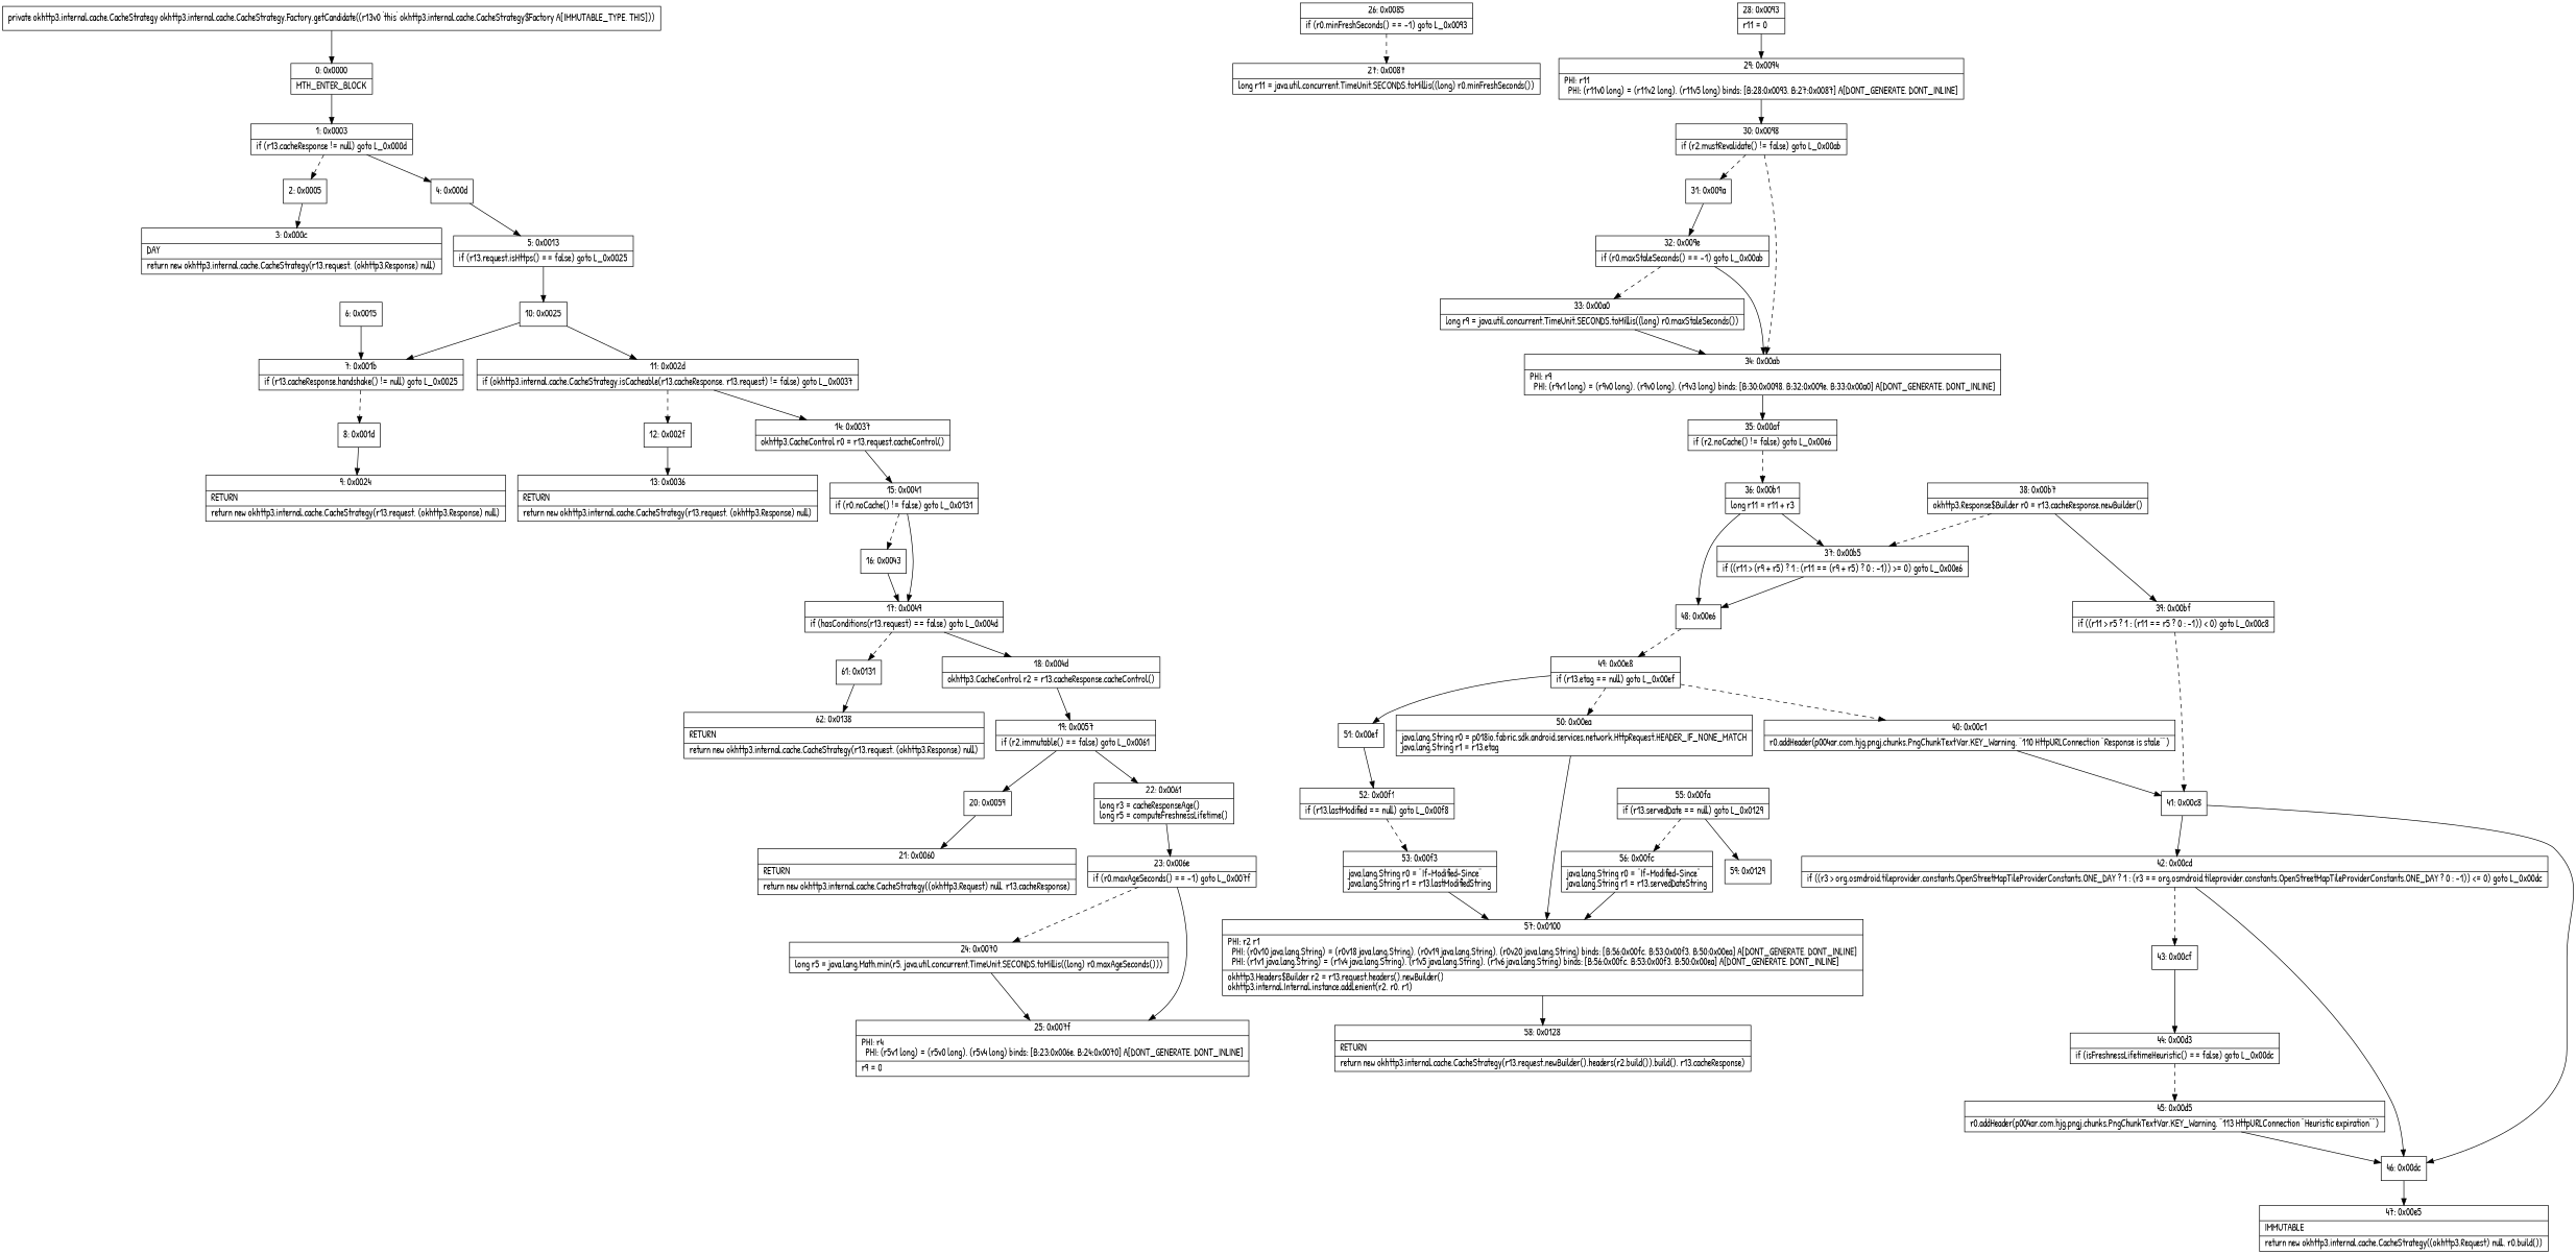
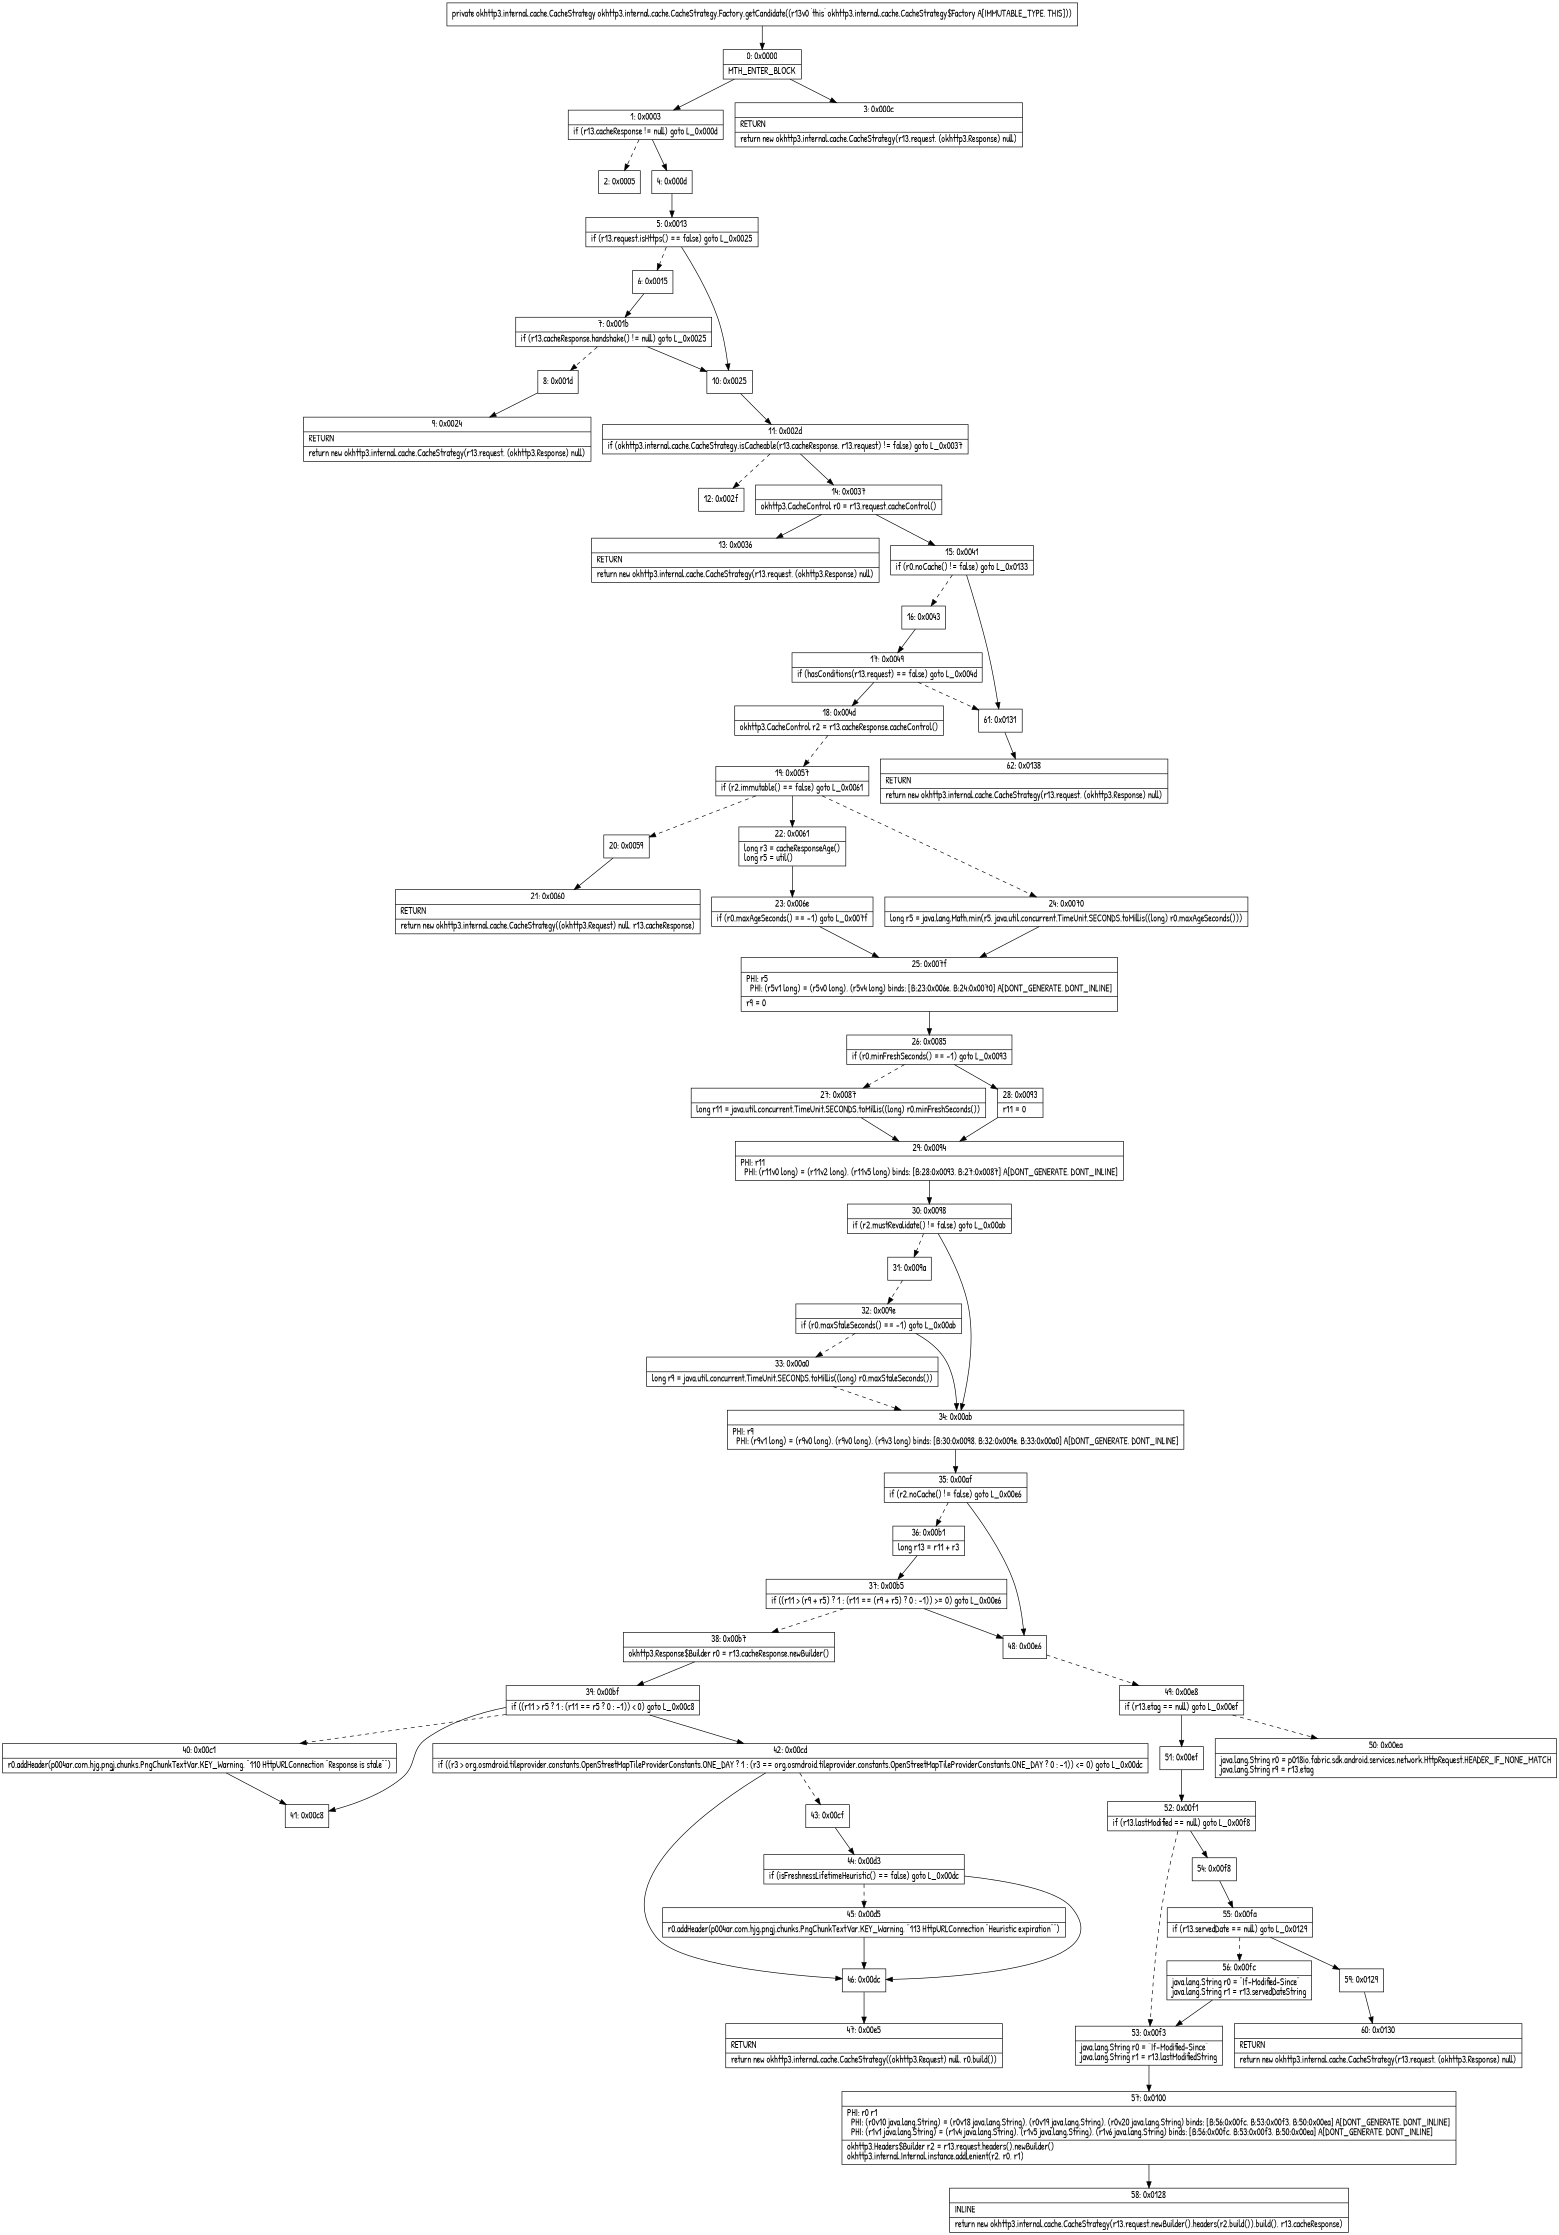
  digraph {
    fontname="Patrick Hand"
    node [fontname="Patrick Hand" shape=record]
    edge [fontname="Patrick Hand"]
    n1 [label="{0\:\ 0x0000|MTH_ENTER_BLOCK\l}"]
    n2 [label="{1\:\ 0x0003|if (r13.cacheResponse != null) goto L_0x000d\l}"]
    n3 [label="{2\:\ 0x0005}"]
    n4 [label="{4\:\ 0x000d}"]
-   n5 [label="{3\:\ 0x000c|DAY\l|return new okhttp3.internal.cache.CacheStrategy(r13.request, (okhttp3.Response) null)\l}"]
+   n5 [label="{3\:\ 0x000c|RETURN\l|return new okhttp3.internal.cache.CacheStrategy(r13.request, (okhttp3.Response) null)\l}"]
    n6 [label="{5\:\ 0x0013|if (r13.request.isHttps() == false) goto L_0x0025\l}"]
    n7 [label="{6\:\ 0x0015}"]
    n8 [label="{10\:\ 0x0025}"]
    n9 [label="{7\:\ 0x001b|if (r13.cacheResponse.handshake() != null) goto L_0x0025\l}"]
    n10 [label="{11\:\ 0x002d|if (okhttp3.internal.cache.CacheStrategy.isCacheable(r13.cacheResponse, r13.request) != false) goto L_0x0037\l}"]
    n11 [label="{8\:\ 0x001d}"]
    n12 [label="{9\:\ 0x0024|RETURN\l|return new okhttp3.internal.cache.CacheStrategy(r13.request, (okhttp3.Response) null)\l}"]
    n13 [label="{12\:\ 0x002f}"]
    n14 [label="{14\:\ 0x0037|okhttp3.CacheControl r0 = r13.request.cacheControl()\l}"]
    n15 [label="{13\:\ 0x0036|RETURN\l|return new okhttp3.internal.cache.CacheStrategy(r13.request, (okhttp3.Response) null)\l}"]
-   n16 [label="{15\:\ 0x0041|if (r0.noCache() != false) goto L_0x0131\l}"]
+   n16 [label="{15\:\ 0x0041|if (r0.noCache() != false) goto L_0x0133\l}"]
    n17 [label="{16\:\ 0x0043}"]
    n18 [label="{61\:\ 0x0131}"]
    n19 [label="{17\:\ 0x0049|if (hasConditions(r13.request) == false) goto L_0x004d\l}"]
    n20 [label="{62\:\ 0x0138|RETURN\l|return new okhttp3.internal.cache.CacheStrategy(r13.request, (okhttp3.Response) null)\l}"]
    n21 [label="{18\:\ 0x004d|okhttp3.CacheControl r2 = r13.cacheResponse.cacheControl()\l}"]
    n22 [label="{19\:\ 0x0057|if (r2.immutable() == false) goto L_0x0061\l}"]
    n23 [label="{20\:\ 0x0059}"]
-   n24 [label="{22\:\ 0x0061|long r3 = cacheResponseAge()\llong r5 = computeFreshnessLifetime()\l}"]
+   n24 [label="{22\:\ 0x0061|long r3 = cacheResponseAge()\llong r5 = util()\l}"]
    n25 [label="{21\:\ 0x0060|RETURN\l|return new okhttp3.internal.cache.CacheStrategy((okhttp3.Request) null, r13.cacheResponse)\l}"]
    n26 [label="{23\:\ 0x006e|if (r0.maxAgeSeconds() == \-1) goto L_0x007f\l}"]
    n27 [label="{24\:\ 0x0070|long r5 = java.lang.Math.min(r5, java.util.concurrent.TimeUnit.SECONDS.toMillis((long) r0.maxAgeSeconds()))\l}"]
-   n28 [label="{25\:\ 0x007f|PHI: r4 \l  PHI: (r5v1 long) = (r5v0 long), (r5v4 long) binds: [B:23:0x006e, B:24:0x0070] A[DONT_GENERATE, DONT_INLINE]\l|r9 = 0\l}"]
+   n28 [label="{25\:\ 0x007f|PHI: r5 \l  PHI: (r5v1 long) = (r5v0 long), (r5v4 long) binds: [B:23:0x006e, B:24:0x0070] A[DONT_GENERATE, DONT_INLINE]\l|r9 = 0\l}"]
    n29 [label="{26\:\ 0x0085|if (r0.minFreshSeconds() == \-1) goto L_0x0093\l}"]
    n30 [label="{27\:\ 0x0087|long r11 = java.util.concurrent.TimeUnit.SECONDS.toMillis((long) r0.minFreshSeconds())\l}"]
    n31 [label="{28\:\ 0x0093|r11 = 0\l}"]
    n32 [label="{29\:\ 0x0094|PHI: r11 \l  PHI: (r11v0 long) = (r11v2 long), (r11v5 long) binds: [B:28:0x0093, B:27:0x0087] A[DONT_GENERATE, DONT_INLINE]\l}"]
    n33 [label="{30\:\ 0x0098|if (r2.mustRevalidate() != false) goto L_0x00ab\l}"]
    n34 [label="{31\:\ 0x009a}"]
    n35 [label="{34\:\ 0x00ab|PHI: r9 \l  PHI: (r9v1 long) = (r9v0 long), (r9v0 long), (r9v3 long) binds: [B:30:0x0098, B:32:0x009e, B:33:0x00a0] A[DONT_GENERATE, DONT_INLINE]\l}"]
    n36 [label="{32\:\ 0x009e|if (r0.maxStaleSeconds() == \-1) goto L_0x00ab\l}"]
    n37 [label="{35\:\ 0x00af|if (r2.noCache() != false) goto L_0x00e6\l}"]
    n38 [label="{33\:\ 0x00a0|long r9 = java.util.concurrent.TimeUnit.SECONDS.toMillis((long) r0.maxStaleSeconds())\l}"]
-   n39 [label="{36\:\ 0x00b1|long r11 = r11 + r3\l}"]
+   n39 [label="{36\:\ 0x00b1|long r13 = r11 + r3\l}"]
    n40 [label="{48\:\ 0x00e6}"]
    n41 [label="{37\:\ 0x00b5|if ((r11 \> (r9 + r5) ? 1 : (r11 == (r9 + r5) ? 0 : \-1)) \>= 0) goto L_0x00e6\l}"]
    n42 [label="{49\:\ 0x00e8|if (r13.etag == null) goto L_0x00ef\l}"]
    n43 [label="{38\:\ 0x00b7|okhttp3.Response$Builder r0 = r13.cacheResponse.newBuilder()\l}"]
    n44 [label="{39\:\ 0x00bf|if ((r11 \> r5 ? 1 : (r11 == r5 ? 0 : \-1)) \< 0) goto L_0x00c8\l}"]
    n45 [label="{40\:\ 0x00c1|r0.addHeader(p004ar.com.hjg.pngj.chunks.PngChunkTextVar.KEY_Warning, \"110 HttpURLConnection \"Response is stale\"\")\l}"]
    n46 [label="{41\:\ 0x00c8}"]
    n47 [label="{42\:\ 0x00cd|if ((r3 \> org.osmdroid.tileprovider.constants.OpenStreetMapTileProviderConstants.ONE_DAY ? 1 : (r3 == org.osmdroid.tileprovider.constants.OpenStreetMapTileProviderConstants.ONE_DAY ? 0 : \-1)) \<= 0) goto L_0x00dc\l}"]
    n48 [label="{43\:\ 0x00cf}"]
    n49 [label="{46\:\ 0x00dc}"]
    n50 [label="{44\:\ 0x00d3|if (isFreshnessLifetimeHeuristic() == false) goto L_0x00dc\l}"]
-   n51 [label="{47\:\ 0x00e5|IMMUTABLE\l|return new okhttp3.internal.cache.CacheStrategy((okhttp3.Request) null, r0.build())\l}"]
+   n51 [label="{47\:\ 0x00e5|RETURN\l|return new okhttp3.internal.cache.CacheStrategy((okhttp3.Request) null, r0.build())\l}"]
    n52 [label="{45\:\ 0x00d5|r0.addHeader(p004ar.com.hjg.pngj.chunks.PngChunkTextVar.KEY_Warning, \"113 HttpURLConnection \"Heuristic expiration\"\")\l}"]
-   n53 [label="{50\:\ 0x00ea|java.lang.String r0 = p018io.fabric.sdk.android.services.network.HttpRequest.HEADER_IF_NONE_MATCH\ljava.lang.String r1 = r13.etag\l}"]
+   n53 [label="{50\:\ 0x00ea|java.lang.String r0 = p018io.fabric.sdk.android.services.network.HttpRequest.HEADER_IF_NONE_MATCH\ljava.lang.String r9 = r13.etag\l}"]
    n54 [label="{51\:\ 0x00ef}"]
-   n55 [label="{57\:\ 0x0100|PHI: r2 r1 \l  PHI: (r0v10 java.lang.String) = (r0v18 java.lang.String), (r0v19 java.lang.String), (r0v20 java.lang.String) binds: [B:56:0x00fc, B:53:0x00f3, B:50:0x00ea] A[DONT_GENERATE, DONT_INLINE]\l  PHI: (r1v1 java.lang.String) = (r1v4 java.lang.String), (r1v5 java.lang.String), (r1v6 java.lang.String) binds: [B:56:0x00fc, B:53:0x00f3, B:50:0x00ea] A[DONT_GENERATE, DONT_INLINE]\l|okhttp3.Headers$Builder r2 = r13.request.headers().newBuilder()\lokhttp3.internal.Internal.instance.addLenient(r2, r0, r1)\l}"]
+   n55 [label="{57\:\ 0x0100|PHI: r0 r1 \l  PHI: (r0v10 java.lang.String) = (r0v18 java.lang.String), (r0v19 java.lang.String), (r0v20 java.lang.String) binds: [B:56:0x00fc, B:53:0x00f3, B:50:0x00ea] A[DONT_GENERATE, DONT_INLINE]\l  PHI: (r1v1 java.lang.String) = (r1v4 java.lang.String), (r1v5 java.lang.String), (r1v6 java.lang.String) binds: [B:56:0x00fc, B:53:0x00f3, B:50:0x00ea] A[DONT_GENERATE, DONT_INLINE]\l|okhttp3.Headers$Builder r2 = r13.request.headers().newBuilder()\lokhttp3.internal.Internal.instance.addLenient(r2, r0, r1)\l}"]
    n56 [label="{52\:\ 0x00f1|if (r13.lastModified == null) goto L_0x00f8\l}"]
-   n57 [label="{58\:\ 0x0128|RETURN\l|return new okhttp3.internal.cache.CacheStrategy(r13.request.newBuilder().headers(r2.build()).build(), r13.cacheResponse)\l}"]
+   n57 [label="{58\:\ 0x0128|INLINE\l|return new okhttp3.internal.cache.CacheStrategy(r13.request.newBuilder().headers(r2.build()).build(), r13.cacheResponse)\l}"]
    n58 [label="{53\:\ 0x00f3|java.lang.String r0 = \"If\-Modified\-Since\"\ljava.lang.String r1 = r13.lastModifiedString\l}"]
+   n59 [label="{54\:\ 0x00f8}"]
    n60 [label="{55\:\ 0x00fa|if (r13.servedDate == null) goto L_0x0129\l}"]
    n61 [label="{56\:\ 0x00fc|java.lang.String r0 = \"If\-Modified\-Since\"\ljava.lang.String r1 = r13.servedDateString\l}"]
    n62 [label="{59\:\ 0x0129}"]
+   n63 [label="{60\:\ 0x0130|RETURN\l|return new okhttp3.internal.cache.CacheStrategy(r13.request, (okhttp3.Response) null)\l}"]
    n64 [label="{private okhttp3.internal.cache.CacheStrategy okhttp3.internal.cache.CacheStrategy.Factory.getCandidate((r13v0 'this' okhttp3.internal.cache.CacheStrategy$Factory A[IMMUTABLE_TYPE, THIS])) }"]
    n1 -> n2
    n2 -> n3 [style=dashed]
    n2 -> n4
-   n3 -> n5
+   n1 -> n5
    n4 -> n6
+   n6 -> n7 [style=dashed]
    n6 -> n8
    n7 -> n9
    n8 -> n10
-   n8 -> n9
+   n9 -> n8
    n9 -> n11 [style=dashed]
    n10 -> n13 [style=dashed]
    n10 -> n14
    n11 -> n12
-   n13 -> n15
+   n14 -> n15
    n14 -> n16
    n16 -> n17 [style=dashed]
-   n16 -> n19
+   n16 -> n18
    n17 -> n19
    n18 -> n20
    n19 -> n18 [style=dashed]
    n19 -> n21
-   n21 -> n22
-   n22 -> n23 [style=solid]
+   n21 -> n22 [style=dashed]
+   n22 -> n23 [style=dashed]
    n22 -> n24
    n23 -> n25
    n24 -> n26
-   n26 -> n27 [style=dashed]
+   n22 -> n27 [style=dashed]
    n26 -> n28
    n27 -> n28
+   n28 -> n29
    n29 -> n30 [style=dashed]
+   n29 -> n31
+   n30 -> n32
    n31 -> n32
    n32 -> n33
    n33 -> n34 [style=dashed]
-   n33 -> n35 [style=dashed]
-   n34 -> n36
+   n33 -> n35
+   n34 -> n36 [style=dashed]
    n35 -> n37
    n36 -> n35
    n36 -> n38 [style=dashed]
    n37 -> n39 [style=dashed]
-   n39 -> n40
-   n38 -> n35
+   n37 -> n40
+   n38 -> n35 [style=dashed]
    n39 -> n41
    n40 -> n42 [style=dashed]
    n41 -> n40
-   n43 -> n41 [style=dashed]
+   n41 -> n43 [style=dashed]
    n42 -> n53 [style=dashed]
    n42 -> n54
    n43 -> n44
-   n42 -> n45 [style=dashed]
-   n44 -> n46 [style=dashed]
+   n44 -> n45 [style=dashed]
+   n44 -> n46
    n45 -> n46
-   n46 -> n47
+   n44 -> n47
    n47 -> n48 [style=dashed]
    n47 -> n49
    n48 -> n50
    n49 -> n51
-   n46 -> n49
+   n50 -> n49
    n50 -> n52 [style=dashed]
    n52 -> n49
-   n53 -> n55
    n54 -> n56
    n55 -> n57
    n56 -> n58 [style=dashed]
+   n56 -> n59
    n58 -> n55
+   n59 -> n60
    n60 -> n61 [style=dashed]
    n60 -> n62
-   n61 -> n55
+   n61 -> n58
+   n62 -> n63
    n64 -> n1
  }
